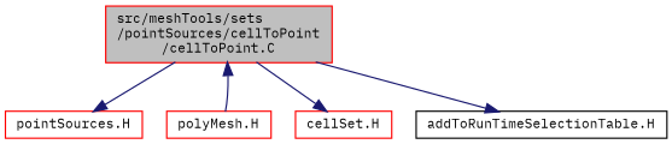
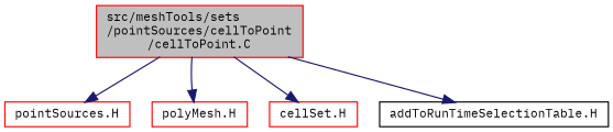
  digraph {
    fontname="IBM Plex Mono"
    node [color=red fontname="IBM Plex Mono" fontsize=10 shape=record]
    edge [color=midnightblue fontname="IBM Plex Mono" fontsize=10 labelfontname=Helvetica labelfontsize=10 style=solid]
    n1 [fillcolor=grey75 fontcolor=black height=0.2 label="src/meshTools/sets\l/pointSources/cellToPoint\l/cellToPoint.C" style=filled width=0.4]
    n2 [height=0.2 label="pointSources.H" width=0.4]
    n3 [height=0.2 label="polyMesh.H" width=0.4]
    n4 [height=0.2 label="cellSet.H" width=0.4]
    n5 [color=black height=0.2 label="addToRunTimeSelectionTable.H" width=0.4]
    n1 -> n2
-   n3 -> n1
+   n1 -> n3
    n1 -> n4
    n1 -> n5
  }
